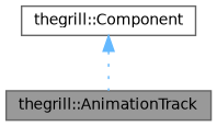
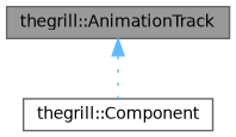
  digraph {
    node [color=gray40 fontname=Helvetica fontsize=10 shape=box style=filled]
    n1 [fillcolor=grey60 fontcolor=black height=0.2 label="thegrill::AnimationTrack" width=0.4]
    n2 [fillcolor=white height=0.2 label="thegrill::Component" width=0.4]
-   n2 -> n1 [color=steelblue1 dir=back fontname=Helvetica fontsize=10 labelfontname=Helvetica labelfontsize=10 style=dotted]
+   n1 -> n2 [color=steelblue1 dir=back fontname=Helvetica fontsize=10 labelfontname=Helvetica labelfontsize=10 style=dotted]
  }
